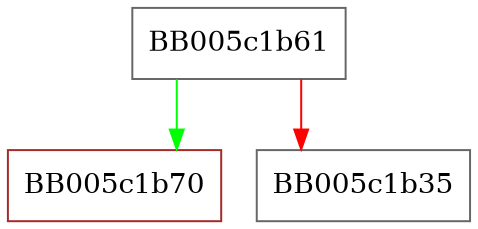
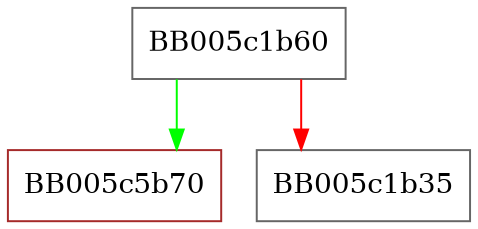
  digraph {
    splines=ortho
    node [color=gray40 shape=box]
    edge [style=solid]
-   BB005c1b70 [color=brown]
-   BB005c1b60 [label=BB005c1b61]
+   BB005c1b70 [color=brown label=BB005c5b70]
+   BB005c1b60
    n3 [label=BB005c1b35]
    BB005c1b60 -> BB005c1b70 [color=green]
    BB005c1b60 -> n3 [color=red]
  }
